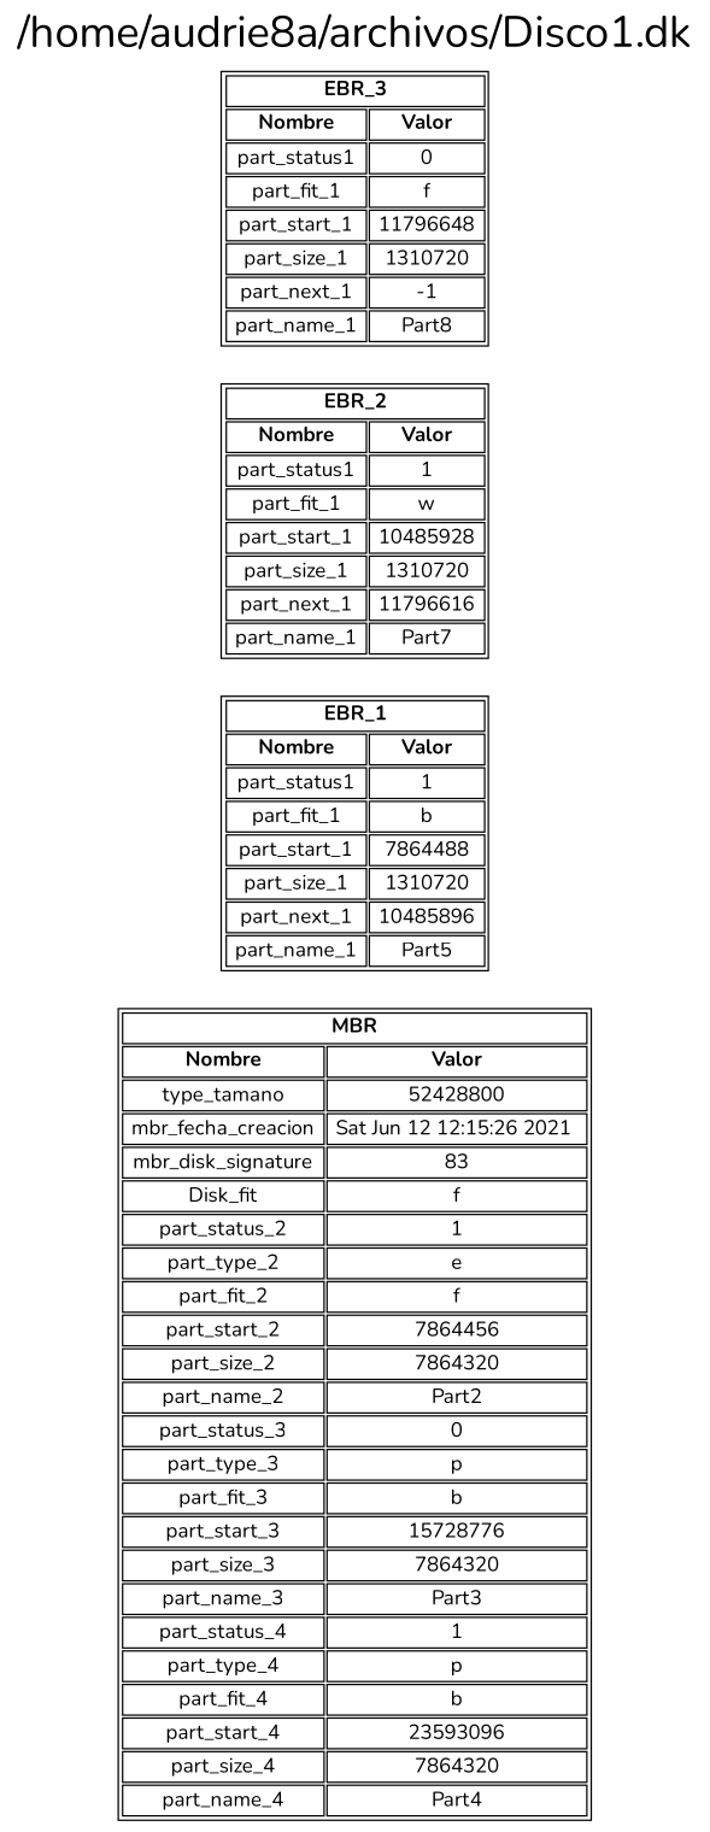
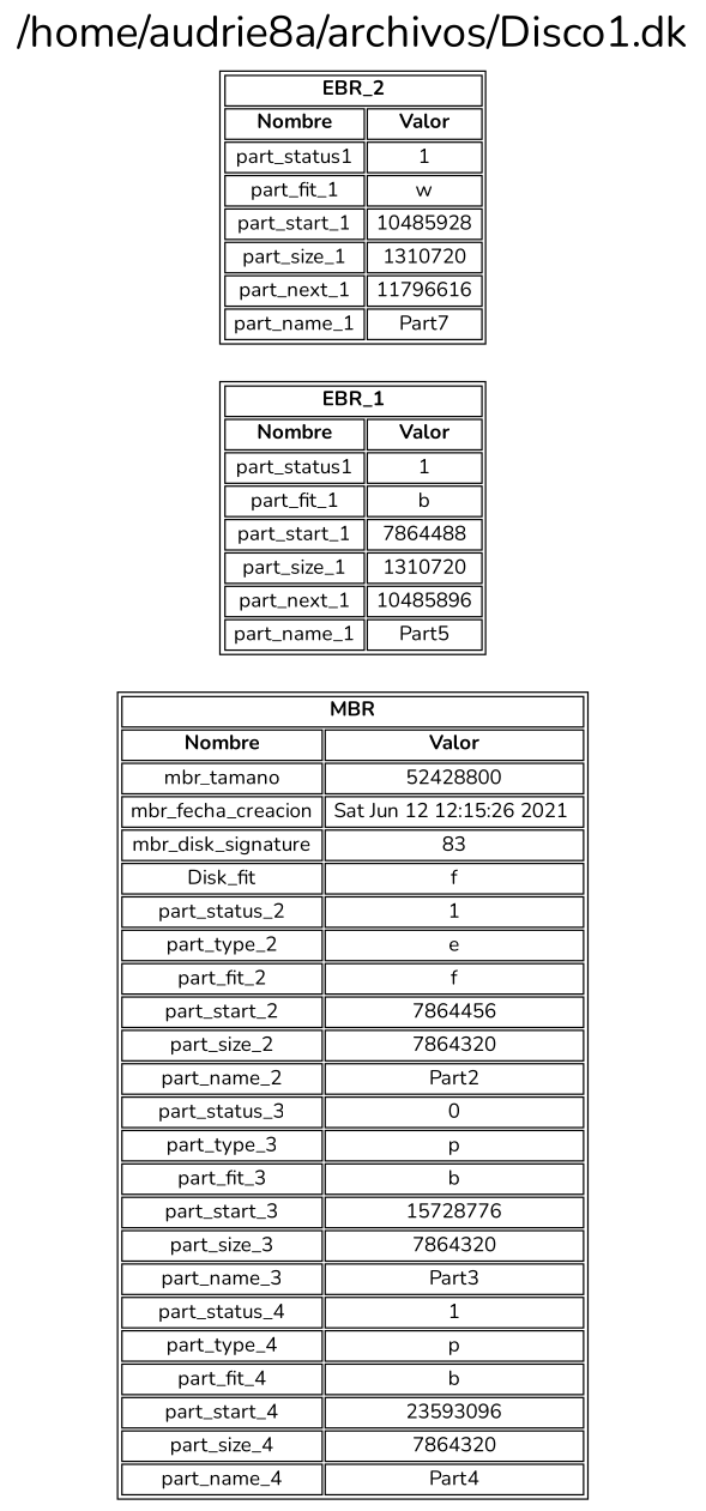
  digraph {
    fontsize=30
    label="/home/audrie8a/archivos/Disco1.dk"
    labelloc=t
    rankdir=LR
    fontname=Nunito
    node [shape=plaintext fontname=Nunito]
-   n1 [label=< 	 	    <table> 	 	 	       <tr> 	 	 	 	           <td colspan="8"><b>MBR</b></td> 	 	 	       </tr> 	 	 	        <tr> 	 	 	 	           <td colspan="4"><b>Nombre</b></td> 	 	 	 	           <td colspan="4"><b>Valor</b></td> 	 	 	        </tr> 	 	 	        <tr> 	 	 	 	           <td colspan="4">type_tamano</td> 	 	 	 	           <td colspan="4">52428800</td> 	 	 	        </tr> 	 	 	        <tr> 	 	 	 	           <td colspan="4">mbr_fecha_creacion</td> 	 	 	 	           <td colspan="4">Sat Jun 12 12:15:26 2021 </td> 	 	 	        </tr> 	 	 	        <tr> 	 	 	 	           <td colspan="4">mbr_disk_signature</td> 	 	 	 	           <td colspan="4">83</td> 	 	 	        </tr> 	 	 	        <tr> 	 	 	 	            <td colspan="4">Disk_fit</td> 	 	 	 	            <td colspan="4">f</td> 	 	 	        </tr> 	 	 	         	 	 	        <tr> 	 	 	 	           <td colspan="4">part_status_2</td> 	 	 	 	           <td colspan="4">1</td> 	 	 	        </tr> 	 	 	        <tr> 	 	 	 	           <td colspan="4">part_type_2</td> 	 	 	 	           <td colspan="4">e</td> 	 	 	        </tr> 	 	 	        <tr> 	 	 	 	           <td colspan="4">part_fit_2</td> 	 	 	 	           <td colspan="4">f</td> 	 	 	        </tr> 	 	 	        <tr> 	 	 	 	           <td colspan="4">part_start_2</td> 	 	 	 	           <td colspan="4">7864456</td> 	 	 	        </tr> 	 	 	        <tr> 	 	 	 	           <td colspan="4">part_size_2</td> 	 	 	 	           <td colspan="4">7864320</td> 	 	 	        </tr> 	 	 	        <tr> 	 	 	 	           <td colspan="4">part_name_2</td> 	 	 	 	           <td colspan="4">Part2</td> 	 	 	        </tr> 	 	 	         	 	 	        <tr> 	 	 	 	           <td colspan="4">part_status_3</td> 	 	 	 	           <td colspan="4">0</td> 	 	 	        </tr> 	 	 	        <tr> 	 	 	 	           <td colspan="4">part_type_3</td> 	 	 	 	           <td colspan="4">p</td> 	 	 	        </tr> 	 	 	        <tr> 	 	 	 	           <td colspan="4">part_fit_3</td> 	 	 	 	           <td colspan="4">b</td> 	 	 	        </tr> 	 	 	        <tr> 	 	 	 	           <td colspan="4">part_start_3</td> 	 	 	 	           <td colspan="4">15728776</td> 	 	 	        </tr> 	 	 	        <tr> 	 	 	 	           <td colspan="4">part_size_3</td> 	 	 	 	           <td colspan="4">7864320</td> 	 	 	        </tr> 	 	 	        <tr> 	 	 	 	           <td colspan="4">part_name_3</td> 	 	 	 	           <td colspan="4">Part3</td> 	 	 	        </tr> 	 	 	         	 	 	        <tr> 	 	 	 	           <td colspan="4">part_status_4</td> 	 	 	 	           <td colspan="4">1</td> 	 	 	        </tr> 	 	 	        <tr> 	 	 	 	           <td colspan="4">part_type_4</td> 	 	 	 	           <td colspan="4">p</td> 	 	 	        </tr> 	 	 	        <tr> 	 	 	 	           <td colspan="4">part_fit_4</td> 	 	 	 	           <td colspan="4">b</td> 	 	 	        </tr> 	 	 	        <tr> 	 	 	 	           <td colspan="4">part_start_4</td> 	 	 	 	           <td colspan="4">23593096</td> 	 	 	        </tr> 	 	 	        <tr> 	 	 	 	           <td colspan="4">part_size_4</td> 	 	 	 	           <td colspan="4">7864320</td> 	 	 	        </tr> 	 	 	        <tr> 	 	 	 	           <td colspan="4">part_name_4</td> 	 	 	 	           <td colspan="4">Part4</td> 	 	 	        </tr> 	 	 	     	 	    </table> 	>]
+   n1 [label=< 	 	    <table> 	 	 	       <tr> 	 	 	 	           <td colspan="8"><b>MBR</b></td> 	 	 	       </tr> 	 	 	        <tr> 	 	 	 	           <td colspan="4"><b>Nombre</b></td> 	 	 	 	           <td colspan="4"><b>Valor</b></td> 	 	 	        </tr> 	 	 	        <tr> 	 	 	 	           <td colspan="4">mbr_tamano</td> 	 	 	 	           <td colspan="4">52428800</td> 	 	 	        </tr> 	 	 	        <tr> 	 	 	 	           <td colspan="4">mbr_fecha_creacion</td> 	 	 	 	           <td colspan="4">Sat Jun 12 12:15:26 2021 </td> 	 	 	        </tr> 	 	 	        <tr> 	 	 	 	           <td colspan="4">mbr_disk_signature</td> 	 	 	 	           <td colspan="4">83</td> 	 	 	        </tr> 	 	 	        <tr> 	 	 	 	            <td colspan="4">Disk_fit</td> 	 	 	 	            <td colspan="4">f</td> 	 	 	        </tr> 	 	 	         	 	 	        <tr> 	 	 	 	           <td colspan="4">part_status_2</td> 	 	 	 	           <td colspan="4">1</td> 	 	 	        </tr> 	 	 	        <tr> 	 	 	 	           <td colspan="4">part_type_2</td> 	 	 	 	           <td colspan="4">e</td> 	 	 	        </tr> 	 	 	        <tr> 	 	 	 	           <td colspan="4">part_fit_2</td> 	 	 	 	           <td colspan="4">f</td> 	 	 	        </tr> 	 	 	        <tr> 	 	 	 	           <td colspan="4">part_start_2</td> 	 	 	 	           <td colspan="4">7864456</td> 	 	 	        </tr> 	 	 	        <tr> 	 	 	 	           <td colspan="4">part_size_2</td> 	 	 	 	           <td colspan="4">7864320</td> 	 	 	        </tr> 	 	 	        <tr> 	 	 	 	           <td colspan="4">part_name_2</td> 	 	 	 	           <td colspan="4">Part2</td> 	 	 	        </tr> 	 	 	         	 	 	        <tr> 	 	 	 	           <td colspan="4">part_status_3</td> 	 	 	 	           <td colspan="4">0</td> 	 	 	        </tr> 	 	 	        <tr> 	 	 	 	           <td colspan="4">part_type_3</td> 	 	 	 	           <td colspan="4">p</td> 	 	 	        </tr> 	 	 	        <tr> 	 	 	 	           <td colspan="4">part_fit_3</td> 	 	 	 	           <td colspan="4">b</td> 	 	 	        </tr> 	 	 	        <tr> 	 	 	 	           <td colspan="4">part_start_3</td> 	 	 	 	           <td colspan="4">15728776</td> 	 	 	        </tr> 	 	 	        <tr> 	 	 	 	           <td colspan="4">part_size_3</td> 	 	 	 	           <td colspan="4">7864320</td> 	 	 	        </tr> 	 	 	        <tr> 	 	 	 	           <td colspan="4">part_name_3</td> 	 	 	 	           <td colspan="4">Part3</td> 	 	 	        </tr> 	 	 	         	 	 	        <tr> 	 	 	 	           <td colspan="4">part_status_4</td> 	 	 	 	           <td colspan="4">1</td> 	 	 	        </tr> 	 	 	        <tr> 	 	 	 	           <td colspan="4">part_type_4</td> 	 	 	 	           <td colspan="4">p</td> 	 	 	        </tr> 	 	 	        <tr> 	 	 	 	           <td colspan="4">part_fit_4</td> 	 	 	 	           <td colspan="4">b</td> 	 	 	        </tr> 	 	 	        <tr> 	 	 	 	           <td colspan="4">part_start_4</td> 	 	 	 	           <td colspan="4">23593096</td> 	 	 	        </tr> 	 	 	        <tr> 	 	 	 	           <td colspan="4">part_size_4</td> 	 	 	 	           <td colspan="4">7864320</td> 	 	 	        </tr> 	 	 	        <tr> 	 	 	 	           <td colspan="4">part_name_4</td> 	 	 	 	           <td colspan="4">Part4</td> 	 	 	        </tr> 	 	 	     	 	    </table> 	>]
    n2 [label=<     <table>         <tr>             <td colspan="8"><b>EBR_1</b></td>         </tr>         <tr>             <td colspan="4"><b>Nombre</b></td>             <td colspan="4"><b>Valor</b></td>         </tr>         <tr>             <td colspan="4">part_status1</td>             <td colspan="4">1</td>         </tr>         <tr>             <td colspan="4">part_fit_1</td>             <td colspan="4">b</td>         </tr>         <tr>             <td colspan="4">part_start_1</td>             <td colspan="4">7864488</td>         </tr>         <tr>             <td colspan="4">part_size_1</td>             <td colspan="4">1310720</td>         </tr>                  <tr>             <td colspan="4">part_next_1</td>             <td colspan="4">10485896</td>         </tr>         <tr>             <td colspan="4">part_name_1</td>             <td colspan="4">Part5</td>         </tr>                   </table>  >]
    n3 [label=<     <table>         <tr>             <td colspan="8"><b>EBR_2</b></td>         </tr>         <tr>             <td colspan="4"><b>Nombre</b></td>             <td colspan="4"><b>Valor</b></td>         </tr>         <tr>             <td colspan="4">part_status1</td>             <td colspan="4">1</td>         </tr>         <tr>             <td colspan="4">part_fit_1</td>             <td colspan="4">w</td>         </tr>         <tr>             <td colspan="4">part_start_1</td>             <td colspan="4">10485928</td>         </tr>         <tr>             <td colspan="4">part_size_1</td>             <td colspan="4">1310720</td>         </tr>                  <tr>             <td colspan="4">part_next_1</td>             <td colspan="4">11796616</td>         </tr>         <tr>             <td colspan="4">part_name_1</td>             <td colspan="4">Part7</td>         </tr>                   </table>  >]
-   n4 [label=<     <table>         <tr>             <td colspan="8"><b>EBR_3</b></td>         </tr>         <tr>             <td colspan="4"><b>Nombre</b></td>             <td colspan="4"><b>Valor</b></td>         </tr>         <tr>             <td colspan="4">part_status1</td>             <td colspan="4">0</td>         </tr>         <tr>             <td colspan="4">part_fit_1</td>             <td colspan="4">f</td>         </tr>         <tr>             <td colspan="4">part_start_1</td>             <td colspan="4">11796648</td>         </tr>         <tr>             <td colspan="4">part_size_1</td>             <td colspan="4">1310720</td>         </tr>                  <tr>             <td colspan="4">part_next_1</td>             <td colspan="4">-1</td>         </tr>         <tr>             <td colspan="4">part_name_1</td>             <td colspan="4">Part8</td>         </tr>                   </table>  >]
  }
